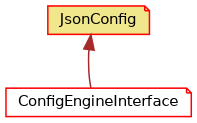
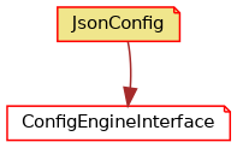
  digraph {
    node [color=red fontname=Helvetica fontsize=10 shape=note style=filled]
    n1 [fillcolor=khaki fontcolor=black height=0.2 label=JsonConfig width=0.4]
    n2 [fillcolor=white height=0.2 label=ConfigEngineInterface width=0.4]
-   n1 -> n2 [color=brown dir=back fontname=Helvetica fontsize=10 labelfontname=Helvetica labelfontsize=10 style=solid]
+   n2 -> n1 [color=brown dir=back fontname=Helvetica fontsize=10 labelfontname=Helvetica labelfontsize=10 style=solid]
  }
